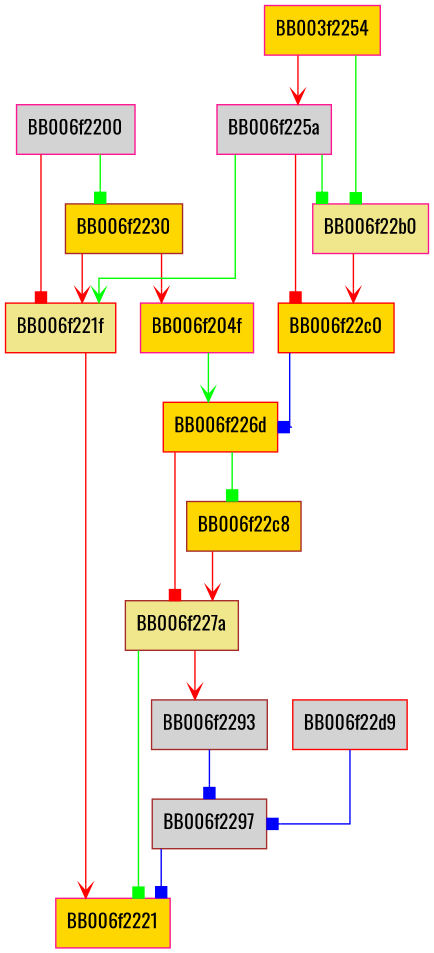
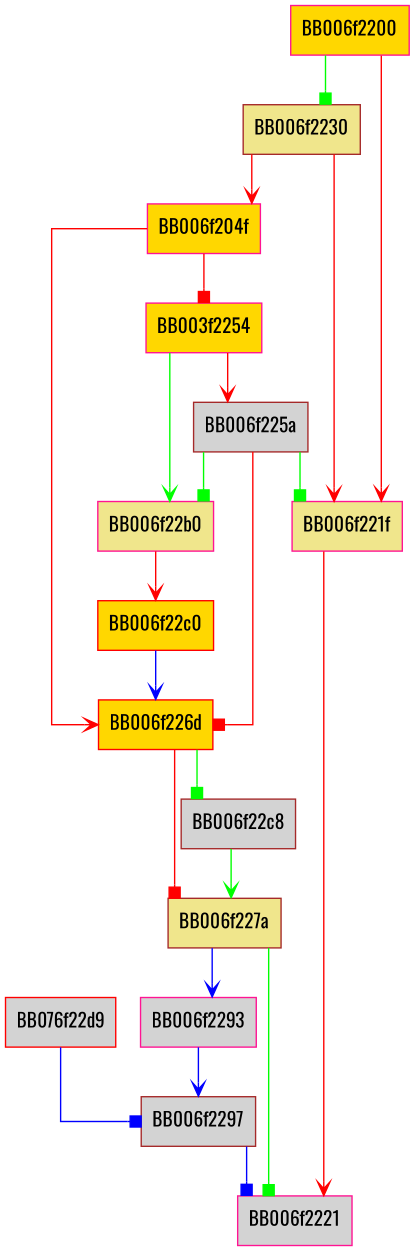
  digraph {
    fontname=Oswald
    splines=ortho
    node [color=brown fillcolor=gold fontname=Oswald shape=box style=filled]
    edge [arrowhead=vee color=red fontname=Oswald]
-   BB006f2230
-   BB006f2200 [color=deeppink fillcolor=lightgrey]
-   BB006f221f [color=red fillcolor=khaki]
+   BB006f2230 [fillcolor=khaki]
+   BB006f2200 [color=deeppink]
+   BB006f221f [color=deeppink fillcolor=khaki]
    n4 [color=deeppink label=BB006f204f]
-   BB006f2221 [color=deeppink]
+   BB006f2221 [color=deeppink fillcolor=lightgrey]
    BB006f226d [color=red]
    n7 [color=deeppink label=BB003f2254]
-   BB006f22c8
+   BB006f22c8 [fillcolor=lightgrey]
    BB006f227a [fillcolor=khaki]
    BB006f22b0 [color=deeppink fillcolor=khaki]
-   BB006f225a [color=deeppink fillcolor=lightgrey]
-   BB006f2293 [fillcolor=lightgrey]
+   BB006f225a [fillcolor=lightgrey]
+   BB006f2293 [color=deeppink fillcolor=lightgrey]
    BB006f22c0 [color=red]
-   BB006f22d9 [color=red fillcolor=lightgrey]
+   BB006f22d9 [color=red fillcolor=lightgrey label=BB076f22d9]
    BB006f2297 [fillcolor=lightgrey]
    BB006f2230 -> BB006f221f
    BB006f2230 -> n4
    BB006f2200 -> BB006f2230 [arrowhead=box color=green]
-   BB006f2200 -> BB006f221f [arrowhead=box]
+   BB006f2200 -> BB006f221f
    BB006f221f -> BB006f2221
-   n4 -> BB006f226d [color=green]
+   n4 -> BB006f226d
+   n4 -> n7 [arrowhead=box]
    BB006f226d -> BB006f22c8 [arrowhead=box color=green]
    BB006f226d -> BB006f227a [arrowhead=box]
-   n7 -> BB006f22b0 [arrowhead=box color=green]
+   n7 -> BB006f22b0 [color=green]
    n7 -> BB006f225a
-   BB006f22c8 -> BB006f227a
+   BB006f22c8 -> BB006f227a [color=green]
    BB006f227a -> BB006f2221 [arrowhead=box color=green]
-   BB006f227a -> BB006f2293
+   BB006f227a -> BB006f2293 [color=blue]
    BB006f22b0 -> BB006f22c0
-   BB006f225a -> BB006f221f [color=green]
-   BB006f225a -> BB006f22c0 [arrowhead=box]
+   BB006f225a -> BB006f221f [arrowhead=box color=green]
+   BB006f225a -> BB006f226d [arrowhead=box]
    BB006f225a -> BB006f22b0 [arrowhead=box color=green]
-   BB006f2293 -> BB006f2297 [arrowhead=box color=blue]
-   BB006f22c0 -> BB006f226d [arrowhead=box color=blue]
+   BB006f2293 -> BB006f2297 [color=blue]
+   BB006f22c0 -> BB006f226d [color=blue]
    BB006f22d9 -> BB006f2297 [arrowhead=box color=blue]
    BB006f2297 -> BB006f2221 [arrowhead=box color=blue]
  }
